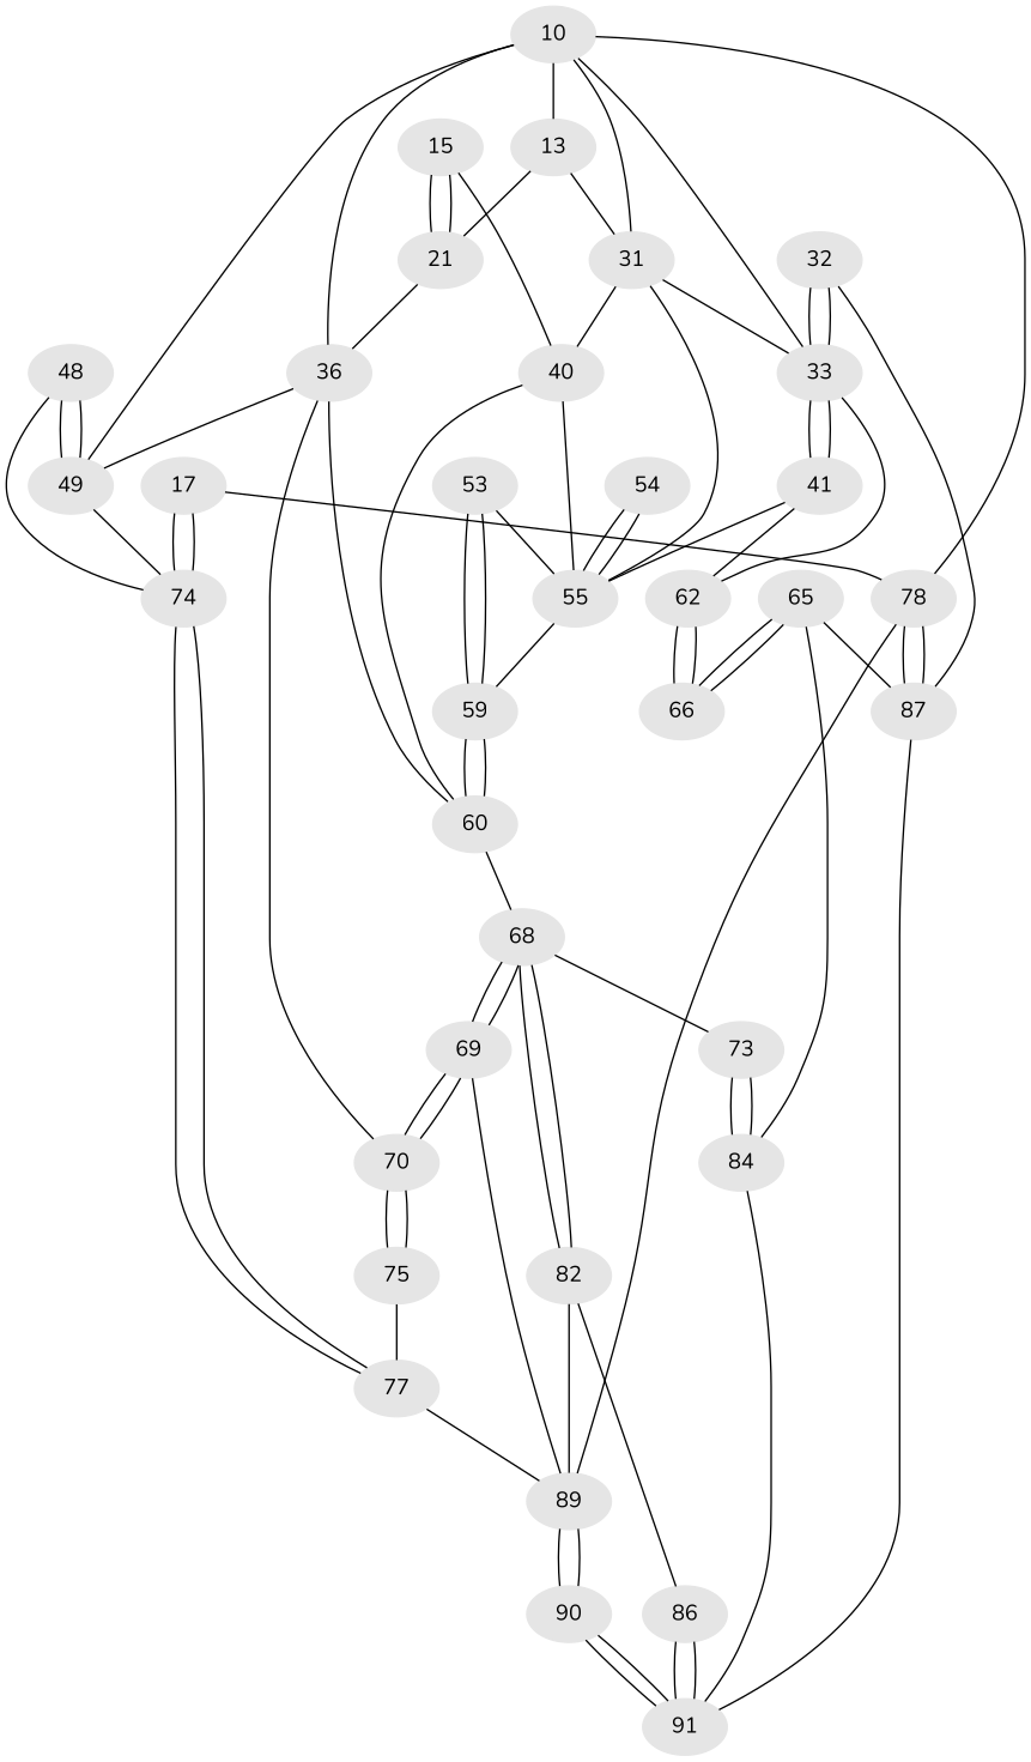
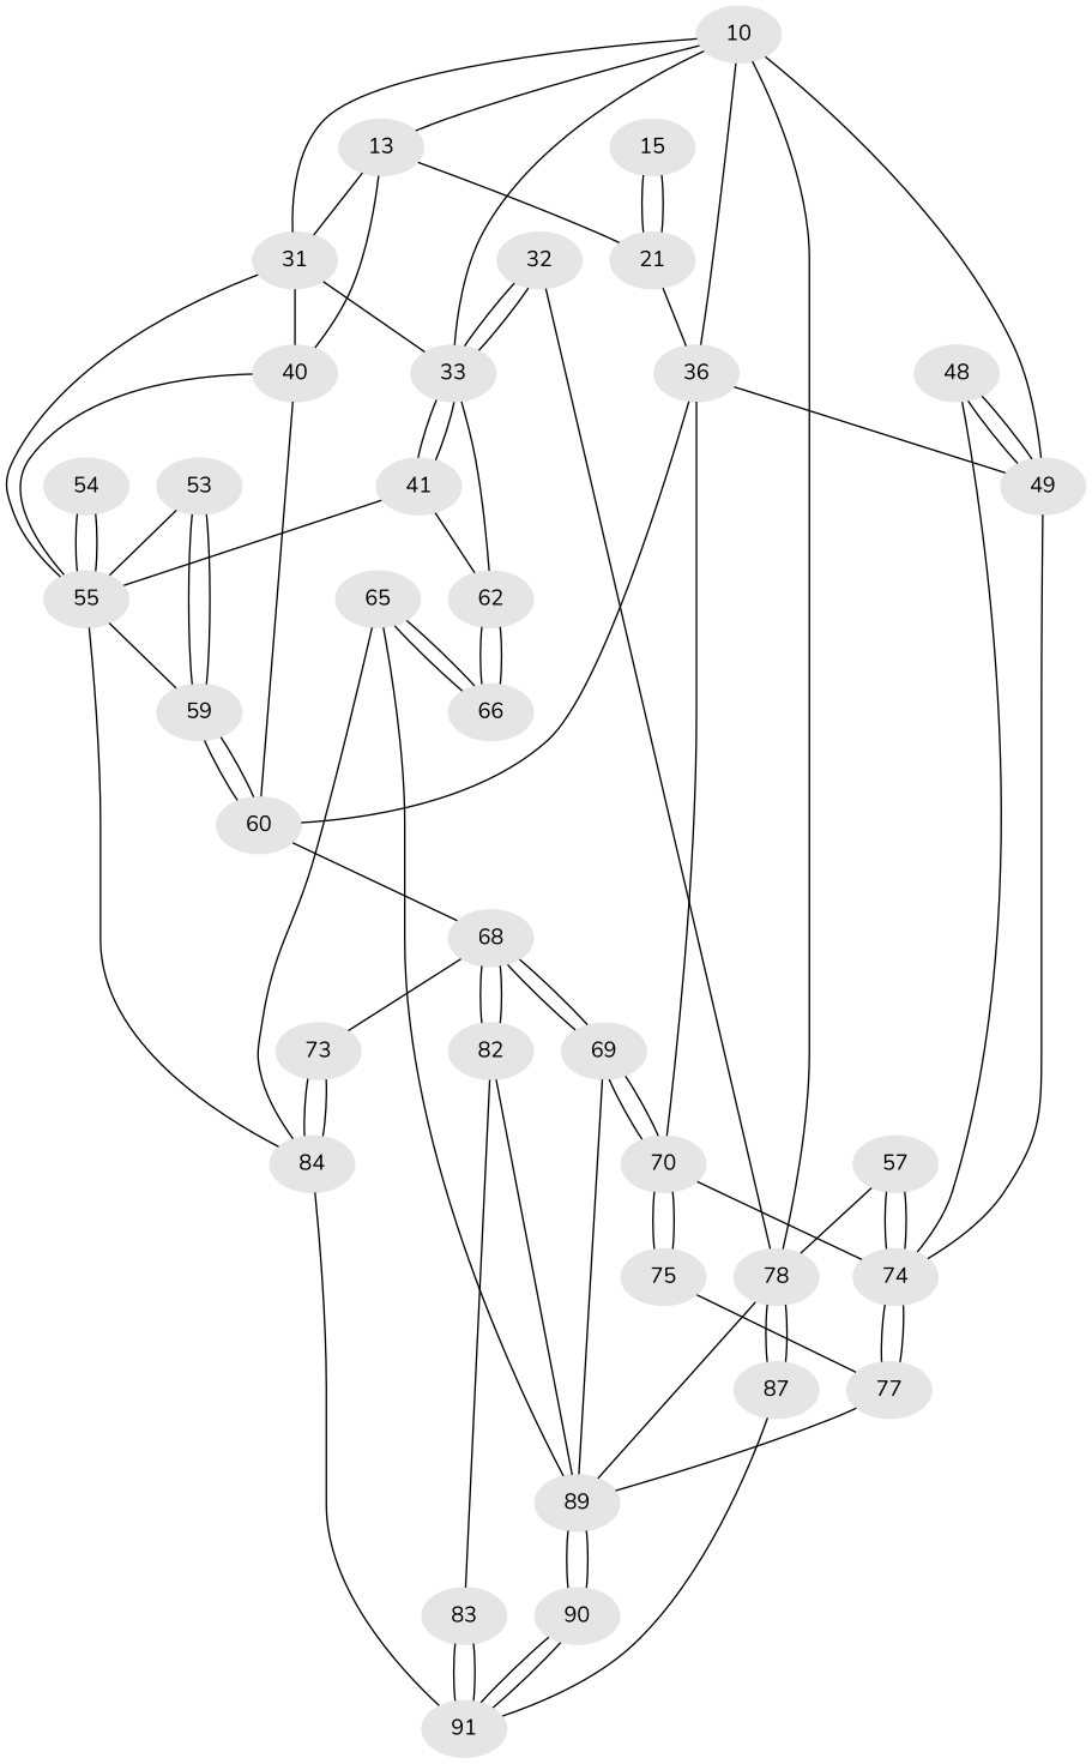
  graph {
    fontname=Nunito
    node [color=gray90 fontname=Nunito style=filled]
    edge [fontname=Nunito]
    10 [super="+1+3+6"]
    13 [super="+7"]
    31 [super="+27+16"]
    33 [super="+30+19+20"]
    49 [super="+26+25+24"]
    78 [super="+58"]
    36 [super="+22+23"]
    21 [super="+12+11"]
    40 [super="+28+29"]
    55 [super="+52+42"]
    41
    62 [super="+61"]
    74 [super="+46+56"]
    87 [super="+64+63"]
    89 [super="+81+83"]
    60 [super="+35+43"]
    70 [super="+44+45"]
    15
    59 [super="+51+50"]
    84 [super="+71+72"]
    32
    91 [super="+88"]
    68 [super="+67"]
    75
    66
    48
    77 [super="+76"]
    53
    54
-   57 [label=17]
+   57
    69
    73
    82
    65
-   86
+   86 [label=83]
    90
    10 -- 13 [weight=2]
    10 -- 31
    10 -- 33
    10 -- 49 [weight=2]
    10 -- 78 [weight=2]
    10 -- 36
    13 -- 31
    13 -- 21 [weight=2]
    31 -- 33 [weight=2]
    31 -- 40 [weight=3]
    31 -- 55
    33 -- 41
    33 -- 41
    33 -- 62
    49 -- 74
    78 -- 87 [weight=2]
    78 -- 87
    78 -- 89
    36 -- 49
    36 -- 60
    36 -- 70
    21 -- 36
    40 -- 55
    40 -- 60 [weight=2]
    55 -- 59
+   55 -- 84
    41 -- 55
    41 -- 62
    62 -- 66 [weight=2]
    62 -- 66
    74 -- 77
    74 -- 77
    87 -- 91
    89 -- 90 [weight=2]
    89 -- 90
    60 -- 68
+   70 -- 74
    70 -- 75 [weight=2]
    70 -- 75
    15 -- 21 [weight=2]
    15 -- 21
-   15 -- 40
+   13 -- 40
    59 -- 60 [weight=2]
    59 -- 60
    84 -- 91
    32 -- 33 [weight=2]
    32 -- 33
-   32 -- 87
+   32 -- 78
    68 -- 69
    68 -- 69
    68 -- 73
    68 -- 82
    68 -- 82
    75 -- 77
    48 -- 49 [weight=2]
    48 -- 49
    48 -- 74
    77 -- 89 [weight=2]
    53 -- 55
    53 -- 59 [weight=2]
    53 -- 59
    54 -- 55 [weight=2]
    54 -- 55
    57 -- 78
    57 -- 74 [weight=2]
    57 -- 74
    69 -- 89
    69 -- 70
    69 -- 70
    73 -- 84 [weight=2]
    73 -- 84
    82 -- 89
    82 -- 86
-   65 -- 87
+   65 -- 89
    65 -- 84
    65 -- 66
    65 -- 66
    86 -- 91 [weight=2]
    86 -- 91
    90 -- 91
    90 -- 91
  }
